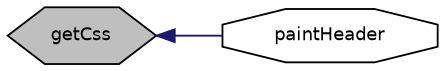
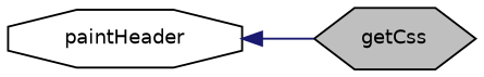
  digraph {
    rankdir=LR
    node [color=black fontname=Helvetica fontsize=10 style=filled]
    n1 [fillcolor=grey75 fontcolor=black height=0.2 label=getCss shape=hexagon width=0.4]
    n2 [fillcolor=white height=0.2 label=paintHeader shape=octagon width=0.4]
-   n1 -> n2 [color=midnightblue dir=back fontname=Helvetica fontsize=10 labelfontname=Helvetica labelfontsize=10 style=solid]
+   n2 -> n1 [color=midnightblue dir=back fontname=Helvetica fontsize=10 labelfontname=Helvetica labelfontsize=10 style=solid]
  }
